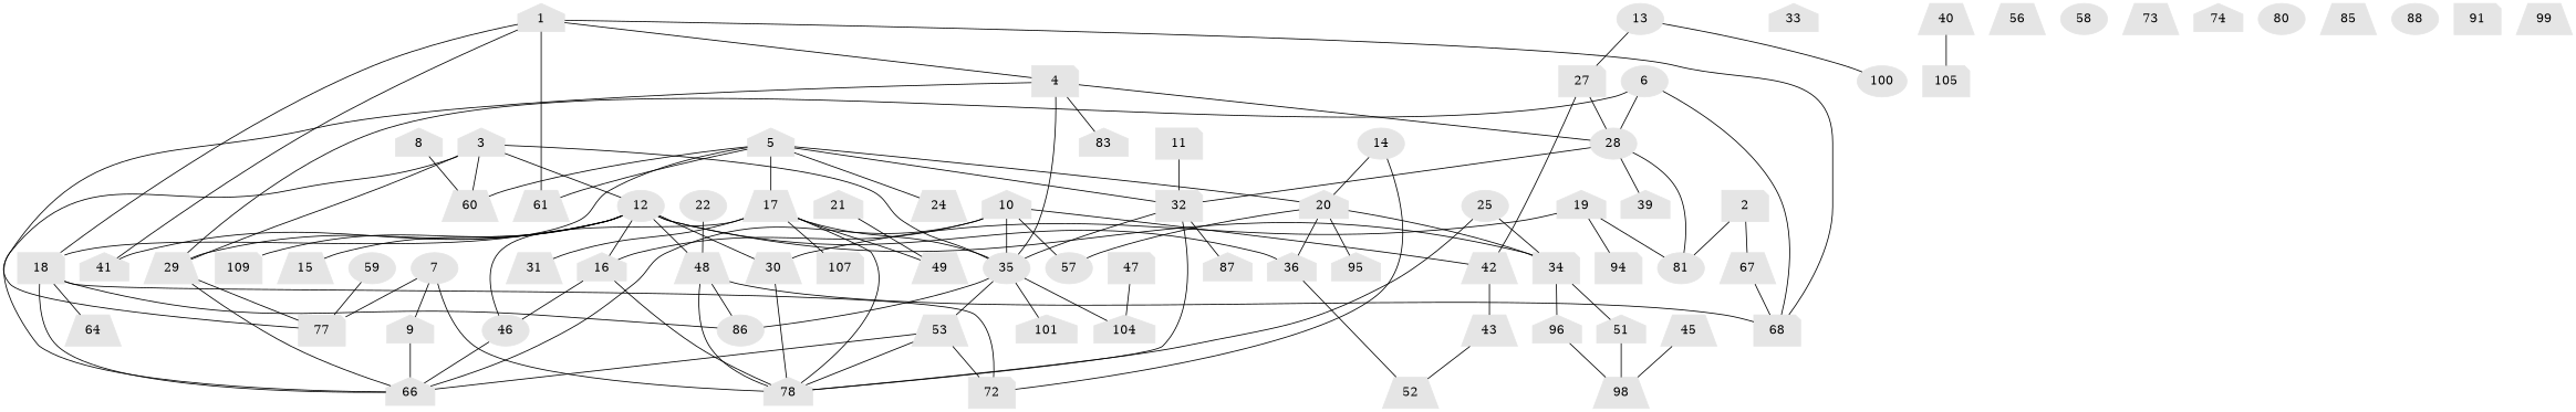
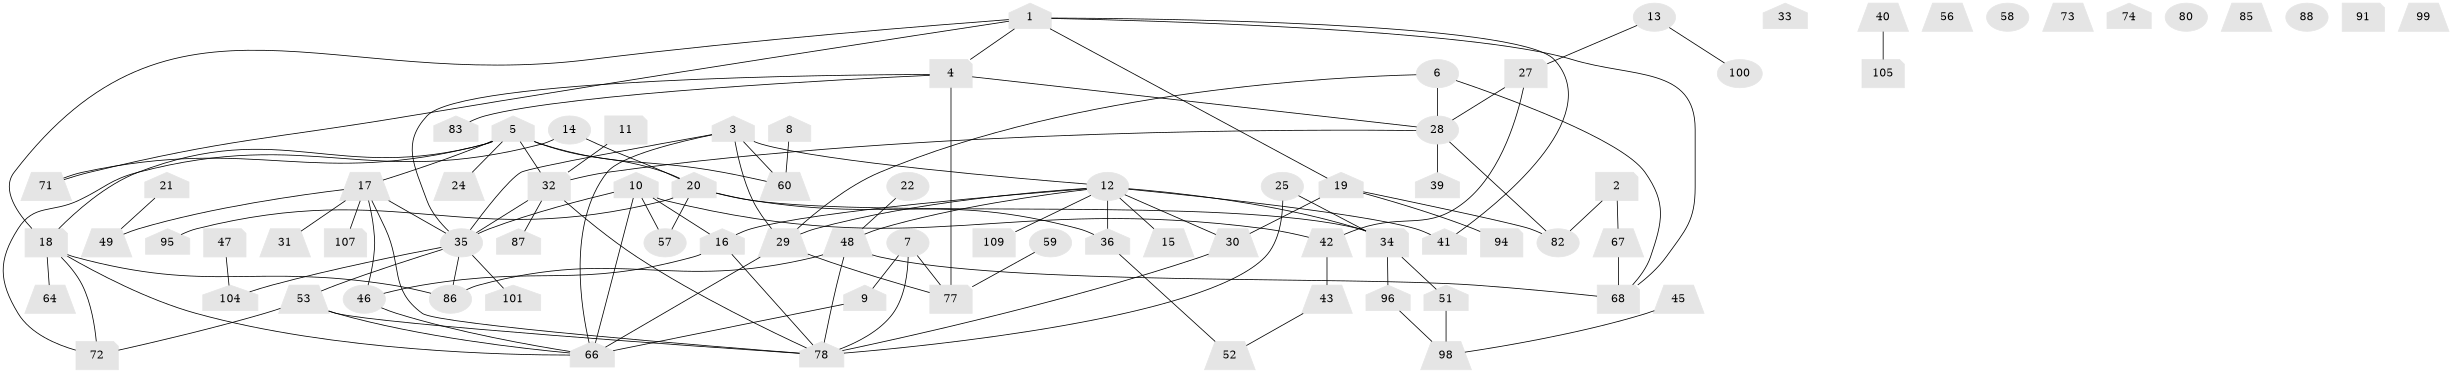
  graph {
    node [color=gray90 shape=house style=filled]
    1 [super="+54"]
    4 [shape=note super="+26"]
    18 [shape=note super="+50"]
    19 [super="+71"]
    41 [super="+89"]
-   61 [shape=trapezium]
+   61 [shape=trapezium label=71]
    68 [shape=note super="+92"]
    35 [shape=ellipse super="+102"]
    28 [shape=ellipse super="+38"]
    77 [shape=note super="+90"]
    83
    66 [super="+97"]
    72 [shape=note super="+93"]
    64 [shape=trapezium]
    86 [shape=ellipse]
-   81 [shape=ellipse]
+   81 [shape=ellipse label=82]
    30 [shape=trapezium super="+63"]
    94 [shape=note]
    2 [shape=note]
    67 [shape=trapezium]
    12 [shape=ellipse super="+112"]
    29 [shape=trapezium super="+75"]
    16
    15 [shape=trapezium]
    34 [shape=note super="+79"]
    36
    48 [shape=trapezium]
    109 [shape=note]
    3
    60 [shape=trapezium]
    53 [shape=trapezium super="+111"]
    101
    104
    32 [shape=note super="+103"]
    39
    5 [super="+110"]
    17 [shape=trapezium super="+23"]
    20 [super="+80"]
    24 [shape=trapezium]
    78 [super="+82"]
    46 [shape=ellipse super="+55"]
    31 [shape=trapezium]
    49 [shape=trapezium]
    107 [shape=note]
    57 [shape=ellipse]
    95
    87 [super="+106"]
    6 [shape=ellipse]
    7 [shape=ellipse super="+37"]
    9 [super="+44"]
    8
    10 [super="+70"]
    42 [shape=trapezium]
    43 [shape=trapezium super="+108"]
    11 [shape=note]
    51 [super="+76"]
    96
    52 [shape=trapezium]
    13 [shape=ellipse super="+69"]
    27 [shape=note]
    100 [shape=ellipse]
    14 [shape=ellipse]
    21
    22 [shape=ellipse]
    25 [shape=ellipse super="+62"]
    33
    98 [shape=trapezium]
    40 [shape=trapezium]
    105 [shape=note]
    45 [shape=trapezium]
    47 [shape=note]
    56 [shape=trapezium]
    58 [shape=ellipse]
    59 [shape=ellipse]
    73 [shape=trapezium]
    74
    n77 [label=80 shape=ellipse]
    85 [shape=trapezium]
    88 [shape=ellipse]
    91 [shape=note]
    99 [shape=trapezium]
    1 -- 4
    1 -- 18
+   1 -- 19
    1 -- 41
    1 -- 61
    1 -- 68
    4 -- 35
    4 -- 28
    4 -- 77
    4 -- 83
    18 -- 66
    18 -- 72
    18 -- 64
    18 -- 86
    19 -- 81
    19 -- 30
    19 -- 94
    35 -- 86
    35 -- 53
    35 -- 101
    35 -- 104
    28 -- 81
    28 -- 32
    28 -- 39
    30 -- 78
    2 -- 81
    2 -- 67
    67 -- 68
    12 -- 41
    12 -- 30 [weight=2]
    12 -- 29
    12 -- 16
    12 -- 15
    12 -- 34
    12 -- 36
    12 -- 48
    12 -- 109
    29 -- 77
    29 -- 66
    16 -- 78
    16 -- 46
    34 -- 51
    34 -- 96
    36 -- 52
    48 -- 68
    48 -- 86
    48 -- 78
    3 -- 35
    3 -- 66
    3 -- 12
    3 -- 29
    3 -- 60
    53 -- 66
    53 -- 72
    53 -- 78
    32 -- 35
    32 -- 78
    32 -- 87
    5 -- 18
    5 -- 61
    5 -- 60
    5 -- 32
    5 -- 17
    5 -- 20
    5 -- 24
    17 -- 35
    17 -- 78
    17 -- 46
    17 -- 31
    17 -- 49
    17 -- 107
    20 -- 34
    20 -- 36
    20 -- 57
    20 -- 95
    46 -- 66
    6 -- 68
    6 -- 28
    6 -- 29
    7 -- 77
    7 -- 78 [weight=2]
    7 -- 9
    9 -- 66
    8 -- 60
    10 -- 35
    10 -- 66
    10 -- 16
    10 -- 57
    10 -- 42
    42 -- 43
    43 -- 52
    11 -- 32
    51 -- 98
    96 -- 98
    13 -- 27
    13 -- 100
    27 -- 28
    27 -- 42
    14 -- 72
    14 -- 20
    21 -- 49
    22 -- 48
    25 -- 34
    25 -- 78
    40 -- 105
    45 -- 98
    47 -- 104
    59 -- 77
  }
